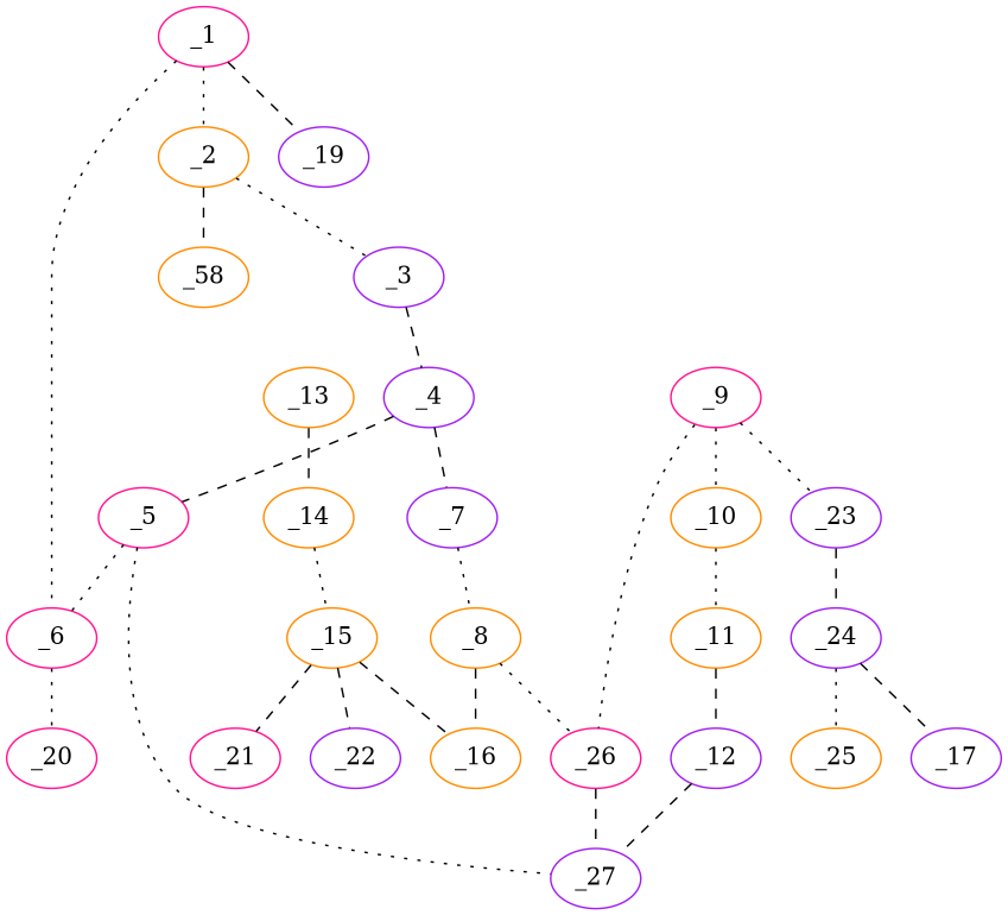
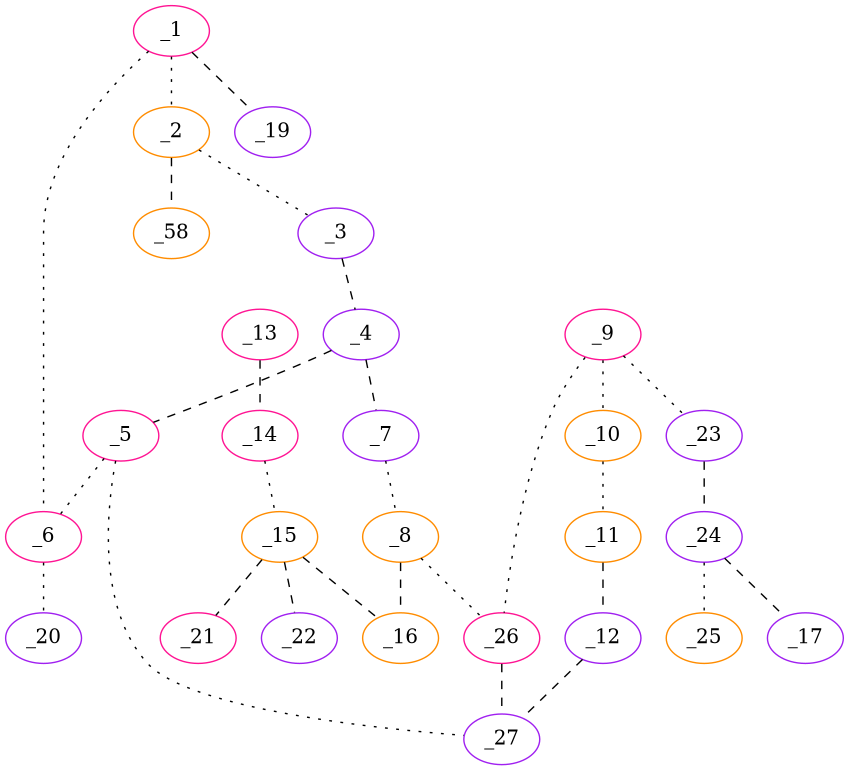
  graph {
    node [charge=0 chem=1 color=purple symbol="C  " x=6.5 y=-1.366]
    edge [style=dashed valence=1]
    _1 [color=deeppink x=8 y=-2.2321]
    _2 [color=darkorange x=8.5]
    _6 [color=deeppink x=7 y=-2.2321]
    _19 [x=8.5 y=-3.0981]
    _3 [chem=2 symbol="O  " x=8 y=-0.5]
    n6 [color=darkorange label=_58 x=9.5]
-   _20 [chem=2 color=deeppink symbol="O  " y=-3.0981]
+   _20 [chem=2 symbol="O  " y=-3.0981]
    _4 [x=7 y=-0.5]
    _5 [color=deeppink]
    _7 [y=0.366]
    _27 [x=5.5]
    _8 [color=darkorange x=5.5 y=0.366]
    _16 [chem=2 color=darkorange symbol="O  " x=5 y=1.2321]
    _26 [color=deeppink x=5 y=-0.5]
-   _13 [color=darkorange x=7 y=1.2321]
-   _14 [color=darkorange y=2.0981]
+   _13 [color=deeppink x=7 y=1.2321]
+   _14 [color=deeppink y=2.0981]
    _15 [color=darkorange x=5.5 y=2.0981]
    _9 [color=deeppink x=4 y=-0.5]
    _10 [color=darkorange x=3.5]
    _23 [x=3.5 y=0.366]
    _11 [color=darkorange x=4 y=-2.232]
    _24 [x=2.5 y=0.366]
    _12 [chem=2 symbol="O  " x=5 y=-2.232]
    _17 [chem=2 symbol="O  " x=3.5 y=-3.0981]
    _25 [color=darkorange x=2 y=1.2321]
    _21 [color=deeppink x=5.5 y=3.0981]
    _22 [x=4.634 y=2.5981]
    _1 -- _2 [style=dotted]
    _1 -- _6 [style=dotted]
    _1 -- _19
    _2 -- _3 [style=dotted]
    _2 -- n6
    _6 -- _20 [style=dotted]
    _3 -- _4
    _4 -- _5 [valence=2]
    _4 -- _7
    _5 -- _6 [style=dotted]
    _5 -- _27 [style=dotted]
    _7 -- _8 [style=dotted valence=2]
    _8 -- _16
    _8 -- _26 [style=dotted]
    _26 -- _27 [valence=2]
    _13 -- _14 [valence=2]
    _14 -- _15 [style=dotted]
    _15 -- _16
    _15 -- _21
    _15 -- _22
    _9 -- _26 [style=dotted]
    _9 -- _10 [style=dotted valence=2]
    _9 -- _23 [style=dotted]
    _10 -- _11 [style=dotted]
    _23 -- _24
    _11 -- _12
    _24 -- _17 [valence=2]
    _24 -- _25 [style=dotted]
    _12 -- _27
  }
